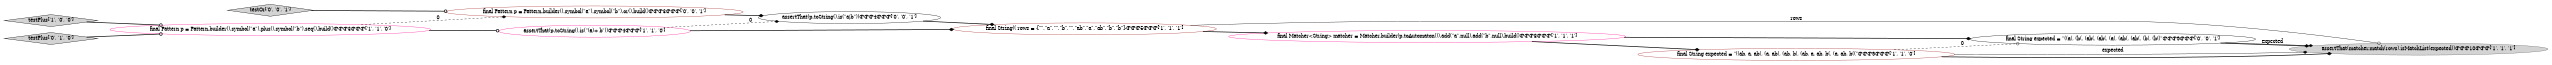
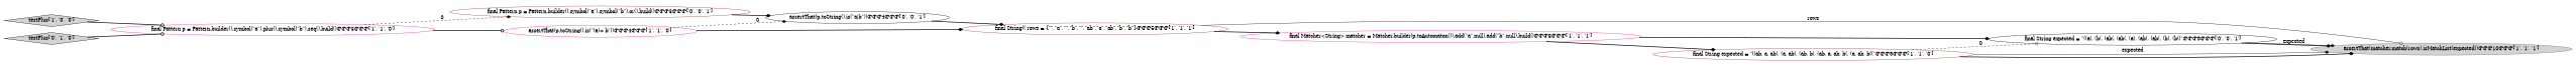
  digraph {
    rankdir=LR
    node [fillcolor=white shape=ellipse style=filled color=black]
    edge [style=bold arrowhead=diamond]
    n1 [fillcolor=lightgray label="assertThat(matcher.match(rows),isMatchList(expected))@@@10@@@['1', '1', '1']" color=gray40]
    n2 [label="final String(( rows = {\"\",\"a\",\"\",\"b\",\"\",\"ab\",\"a\",\"ab\",\"b\",\"b\"}@@@5@@@['1', '1', '1']" color=brown]
    n3 [label="final Matcher<String> matcher = Matcher.builder(p.toAutomaton()).add(\"a\",null).add(\"b\",null).build()@@@8@@@['1', '1', '1']" color=deeppink]
    n4 [fillcolor=lightgray label="testPlus['1', '0', '0']" shape=diamond]
    n5 [label="final Pattern p = Pattern.builder().symbol(\"a\").plus().symbol(\"b\").seq().build()@@@3@@@['1', '1', '0']" color=deeppink]
    n6 [label="assertThat(p.toString(),is(\"a|b\"))@@@4@@@['0', '0', '1']"]
    n7 [label="assertThat(p.toString(),is(\"(a)+ b\"))@@@4@@@['1', '1', '0']" color=deeppink]
    n8 [label="final Pattern p = Pattern.builder().symbol(\"a\").symbol(\"b\").or().build()@@@3@@@['0', '0', '1']" color=brown]
    n9 [label="final String expected = \"((a(, (b(, (ab(, (ab(, (a(, (ab(, (ab(, (b(, (b((\"@@@9@@@['0', '0', '1']"]
-   n10 [fillcolor=lightgray label="testOr['0', '0', '1']" shape=diamond]
    n11 [fillcolor=lightgray label="testPlus['0', '1', '0']" shape=diamond]
    n12 [label="final String expected = \"((ab, a, ab(, (a, ab(, (ab, b(, (ab, a, ab, b(, (a, ab, b((\"@@@9@@@['1', '1', '0']" color=brown]
    n2 -> n1 [label=rows style=solid arrowhead=odot]
    n2 -> n3
    n3 -> n9
    n3 -> n12
    n4 -> n5 [arrowhead=odot]
    n5 -> n7 [arrowhead=odot]
    n5 -> n8 [label=0 style=dashed]
    n6 -> n2
    n7 -> n2
    n7 -> n6 [label=0 style=dashed]
    n8 -> n6
    n9 -> n1 [label=expected style=solid]
    n9 -> n1
-   n10 -> n8 [arrowhead=odot]
    n11 -> n5 [arrowhead=odot]
    n12 -> n1 [label=expected style=solid]
    n12 -> n1
    n12 -> n9 [label=0 style=dashed arrowhead=odot]
  }
